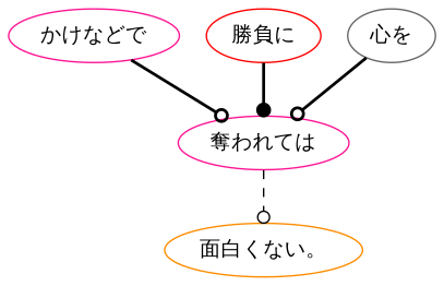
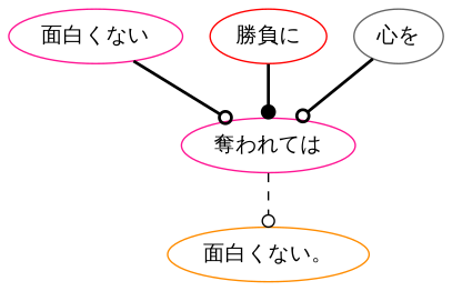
  digraph {
    fontname="Liberation Serif"
    node [color=deeppink fontname="Liberation Serif"]
    edge [arrowhead=odot fontname="Liberation Serif" style=bold]
-   n1 [label="かけなどで"]
+   n1 [label="面白くない"]
    n2 [label="奪われては"]
    n3 [color=darkorange label="面白くない。"]
    n4 [color=red label="勝負に"]
    n5 [color=gray40 label="心を"]
    n1 -> n2
    n2 -> n3 [style=dashed]
    n4 -> n2 [arrowhead=dot]
    n5 -> n2
  }
